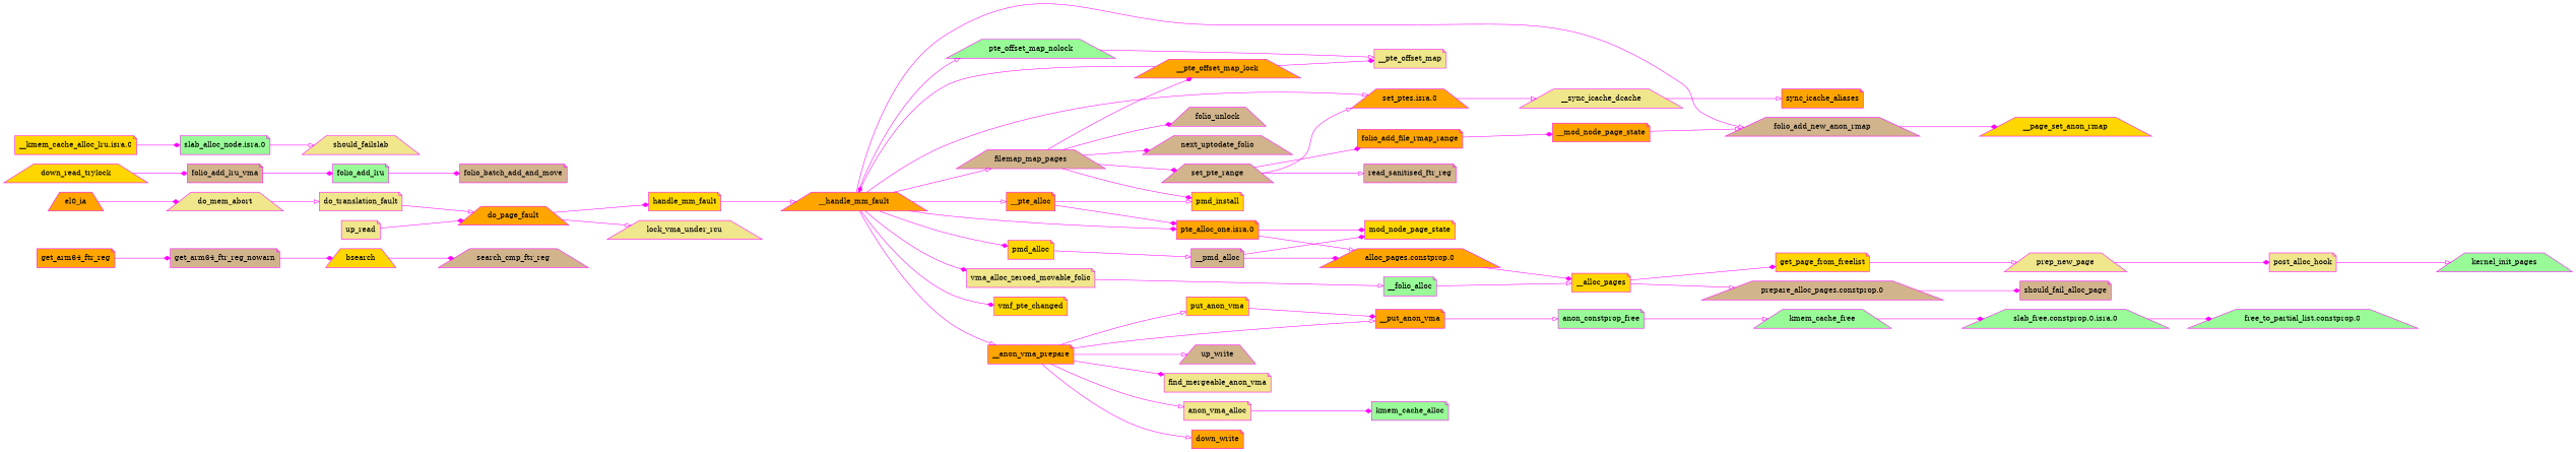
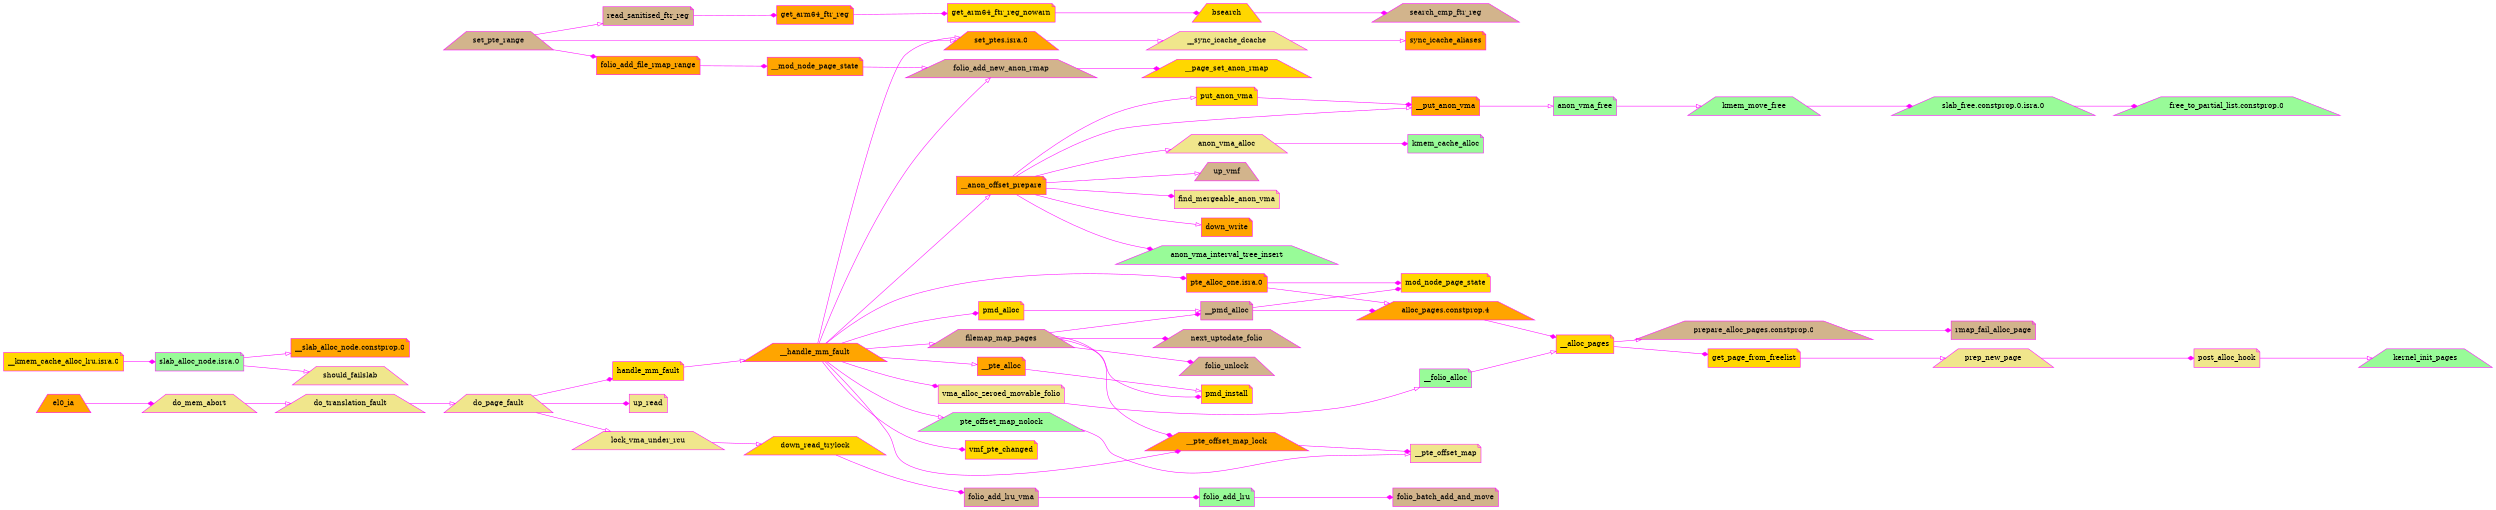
  digraph {
    rankdir=LR
    node [color=magenta fillcolor=orange shape=note style=filled]
    edge [arrowhead=diamond color=magenta]
-   get_arm64_ftr_reg_nowarn [fillcolor=tan]
+   get_arm64_ftr_reg_nowarn [fillcolor=gold]
    get_arm64_ftr_reg
    bsearch [fillcolor=gold shape=trapezium]
-   do_translation_fault [fillcolor=khaki]
-   do_page_fault [shape=trapezium]
+   do_translation_fault [fillcolor=khaki shape=trapezium]
+   do_page_fault [fillcolor=khaki shape=trapezium]
    handle_mm_fault [fillcolor=gold]
    up_read [fillcolor=khaki]
    lock_vma_under_rcu [fillcolor=khaki shape=trapezium]
    folio_add_lru [fillcolor=palegreen]
    folio_batch_add_and_move [fillcolor=tan]
    __handle_mm_fault [shape=trapezium]
    "set_ptes.isra.0" [shape=trapezium]
    pte_offset_map_nolock [fillcolor=palegreen shape=trapezium]
    __pte_offset_map_lock [shape=trapezium]
    __pte_alloc
    vmf_pte_changed [fillcolor=gold]
    pmd_alloc [fillcolor=gold]
    folio_add_new_anon_rmap [fillcolor=tan shape=trapezium]
    "pte_alloc_one.isra.0"
    filemap_map_pages [fillcolor=tan shape=trapezium]
-   __anon_vma_prepare
+   __anon_vma_prepare [label=__anon_offset_prepare]
    vma_alloc_zeroed_movable_folio [fillcolor=khaki]
    __sync_icache_dcache [fillcolor=khaki shape=trapezium]
    sync_icache_aliases
-   "alloc_pages.constprop.0" [shape=trapezium]
+   "alloc_pages.constprop.0" [shape=trapezium label="alloc_pages.constprop.4"]
    __alloc_pages [fillcolor=gold]
    "prepare_alloc_pages.constprop.0" [fillcolor=tan shape=trapezium]
    get_page_from_freelist [fillcolor=gold]
    "__kmem_cache_alloc_lru.isra.0" [fillcolor=gold]
    "slab_alloc_node.isra.0" [fillcolor=palegreen]
+   "__slab_alloc_node.constprop.0"
    should_failslab [fillcolor=khaki shape=trapezium]
    __pmd_alloc [fillcolor=tan]
    mod_node_page_state [fillcolor=gold]
    folio_unlock [fillcolor=tan shape=trapezium]
    __pte_offset_map [fillcolor=khaki]
    pmd_install [fillcolor=gold]
    __page_set_anon_rmap [fillcolor=gold shape=trapezium]
    next_uptodate_folio [fillcolor=tan shape=trapezium]
    set_pte_range [fillcolor=tan shape=trapezium]
    down_write
+   anon_vma_interval_tree_insert [fillcolor=palegreen shape=trapezium]
    __put_anon_vma
    put_anon_vma [fillcolor=gold]
-   up_write [fillcolor=tan shape=trapezium]
+   up_write [fillcolor=tan shape=trapezium label=up_vmf]
    find_mergeable_anon_vma [fillcolor=khaki]
-   anon_vma_alloc [fillcolor=khaki]
+   anon_vma_alloc [fillcolor=khaki shape=trapezium]
    folio_add_lru_vma [fillcolor=tan]
    __folio_alloc [fillcolor=palegreen]
    down_read_trylock [fillcolor=gold shape=trapezium]
    kernel_init_pages [fillcolor=palegreen shape=trapezium]
-   kmem_cache_free [fillcolor=palegreen shape=trapezium]
+   kmem_cache_free [fillcolor=palegreen shape=trapezium label=kmem_move_free]
    "slab_free.constprop.0.isra.0" [fillcolor=palegreen shape=trapezium]
    "free_to_partial_list.constprop.0" [fillcolor=palegreen shape=trapezium]
    folio_add_file_rmap_range
    read_sanitised_ftr_reg [fillcolor=tan]
    __mod_node_page_state
    do_mem_abort [fillcolor=khaki shape=trapezium]
-   anon_vma_free [fillcolor=palegreen label=anon_constprop_free]
+   anon_vma_free [fillcolor=palegreen]
    search_cmp_ftr_reg [fillcolor=tan shape=trapezium]
-   should_fail_alloc_page [fillcolor=tan]
+   should_fail_alloc_page [fillcolor=tan label=rmap_fail_alloc_page]
    prep_new_page [fillcolor=khaki shape=trapezium]
    post_alloc_hook [fillcolor=khaki]
    kmem_cache_alloc [fillcolor=palegreen]
    el0_ia [shape=trapezium]
    get_arm64_ftr_reg_nowarn -> bsearch
    get_arm64_ftr_reg -> get_arm64_ftr_reg_nowarn
    bsearch -> search_cmp_ftr_reg
    do_translation_fault -> do_page_fault [arrowhead=onormal]
    do_page_fault -> handle_mm_fault
-   up_read -> do_page_fault
+   do_page_fault -> up_read
    do_page_fault -> lock_vma_under_rcu [arrowhead=onormal]
    handle_mm_fault -> __handle_mm_fault [arrowhead=onormal]
+   lock_vma_under_rcu -> down_read_trylock [arrowhead=onormal]
    folio_add_lru -> folio_batch_add_and_move
    __handle_mm_fault -> "set_ptes.isra.0" [arrowhead=onormal]
    __handle_mm_fault -> pte_offset_map_nolock [arrowhead=onormal]
-   __pte_offset_map_lock -> __handle_mm_fault
+   __handle_mm_fault -> __pte_offset_map_lock
    __handle_mm_fault -> __pte_alloc [arrowhead=onormal]
    __handle_mm_fault -> vmf_pte_changed
    __handle_mm_fault -> pmd_alloc
    __handle_mm_fault -> folio_add_new_anon_rmap [arrowhead=onormal]
    __handle_mm_fault -> "pte_alloc_one.isra.0"
    __handle_mm_fault -> filemap_map_pages [arrowhead=onormal]
    __handle_mm_fault -> __anon_vma_prepare [arrowhead=onormal]
    __handle_mm_fault -> vma_alloc_zeroed_movable_folio
    "set_ptes.isra.0" -> __sync_icache_dcache [arrowhead=onormal]
    pte_offset_map_nolock -> __pte_offset_map [arrowhead=onormal]
    __pte_offset_map_lock -> __pte_offset_map
-   __pte_alloc -> "pte_alloc_one.isra.0"
    __pte_alloc -> pmd_install [arrowhead=onormal]
    pmd_alloc -> __pmd_alloc [arrowhead=onormal]
    folio_add_new_anon_rmap -> __page_set_anon_rmap
    "pte_alloc_one.isra.0" -> "alloc_pages.constprop.0" [arrowhead=onormal]
    "pte_alloc_one.isra.0" -> mod_node_page_state
    filemap_map_pages -> __pte_offset_map_lock
    filemap_map_pages -> folio_unlock
    filemap_map_pages -> pmd_install
    filemap_map_pages -> next_uptodate_folio
-   filemap_map_pages -> set_pte_range
+   filemap_map_pages -> __pmd_alloc
    __anon_vma_prepare -> down_write [arrowhead=onormal]
+   __anon_vma_prepare -> anon_vma_interval_tree_insert
    __anon_vma_prepare -> __put_anon_vma [arrowhead=onormal]
    __anon_vma_prepare -> put_anon_vma [arrowhead=onormal]
    __anon_vma_prepare -> up_write [arrowhead=onormal]
    __anon_vma_prepare -> find_mergeable_anon_vma
    __anon_vma_prepare -> anon_vma_alloc [arrowhead=onormal]
    vma_alloc_zeroed_movable_folio -> __folio_alloc [arrowhead=onormal]
    __sync_icache_dcache -> sync_icache_aliases [arrowhead=onormal]
    "alloc_pages.constprop.0" -> __alloc_pages
    __alloc_pages -> "prepare_alloc_pages.constprop.0" [arrowhead=onormal]
    __alloc_pages -> get_page_from_freelist
    "prepare_alloc_pages.constprop.0" -> should_fail_alloc_page
    get_page_from_freelist -> prep_new_page [arrowhead=onormal]
    "__kmem_cache_alloc_lru.isra.0" -> "slab_alloc_node.isra.0"
+   "slab_alloc_node.isra.0" -> "__slab_alloc_node.constprop.0" [arrowhead=onormal]
    "slab_alloc_node.isra.0" -> should_failslab [arrowhead=onormal]
    __pmd_alloc -> "alloc_pages.constprop.0"
    __pmd_alloc -> mod_node_page_state
    set_pte_range -> "set_ptes.isra.0" [arrowhead=onormal]
    set_pte_range -> folio_add_file_rmap_range
    set_pte_range -> read_sanitised_ftr_reg [arrowhead=onormal]
    __put_anon_vma -> anon_vma_free [arrowhead=onormal]
    put_anon_vma -> __put_anon_vma
    anon_vma_alloc -> kmem_cache_alloc
    folio_add_lru_vma -> folio_add_lru
    __folio_alloc -> __alloc_pages [arrowhead=onormal]
    down_read_trylock -> folio_add_lru_vma
    kmem_cache_free -> "slab_free.constprop.0.isra.0"
    "slab_free.constprop.0.isra.0" -> "free_to_partial_list.constprop.0"
    folio_add_file_rmap_range -> __mod_node_page_state
+   read_sanitised_ftr_reg -> get_arm64_ftr_reg
    __mod_node_page_state -> folio_add_new_anon_rmap [arrowhead=onormal]
    do_mem_abort -> do_translation_fault [arrowhead=onormal]
    anon_vma_free -> kmem_cache_free [arrowhead=onormal]
    prep_new_page -> post_alloc_hook
    post_alloc_hook -> kernel_init_pages [arrowhead=onormal]
    el0_ia -> do_mem_abort
  }
